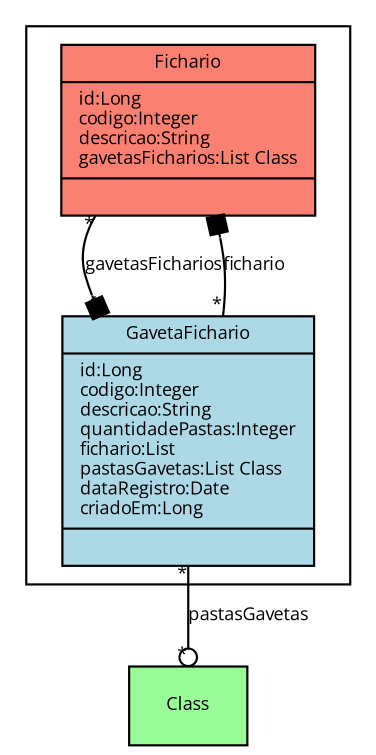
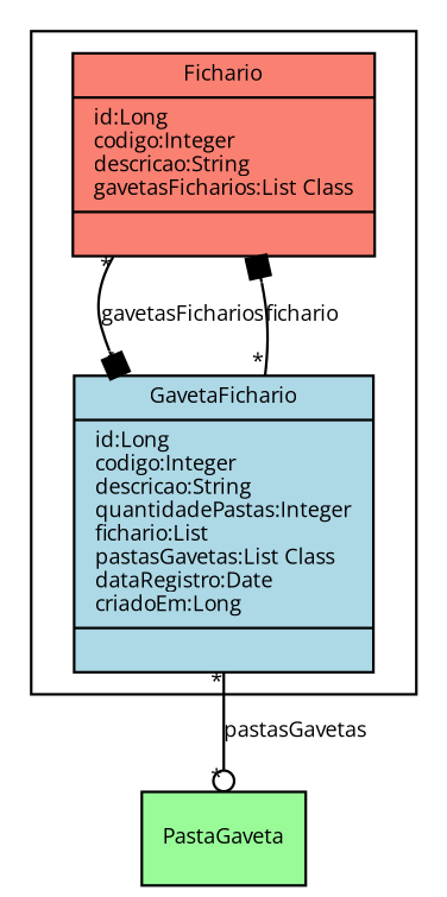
  digraph {
    fontname="Open Sans"
    fontsize=8
    node [fontname="Open Sans" fontsize=8 shape=record style=filled]
    edge [arrowhead=box fontname="Open Sans" fontsize=8 headlabel="*" taillabel="*"]
    n1 [fillcolor=salmon label="{Fichario|id:Long\lcodigo:Integer\ldescricao:String\lgavetasFicharios:List Class\l|\l}"]
    n2 [fillcolor=lightblue label="{GavetaFichario|id:Long\lcodigo:Integer\ldescricao:String\lquantidadePastas:Integer\lfichario:List\lpastasGavetas:List Class\ldataRegistro:Date\lcriadoEm:Long\l|\l}"]
-   PastaGaveta [fillcolor=palegreen label=Class]
+   PastaGaveta [fillcolor=palegreen]
    subgraph cluster_1 {
      n1
      n2
    }
    n1 -> n2 [label=gavetasFicharios]
    n2 -> n1 [headlabel=1 label=fichario]
    n2 -> PastaGaveta [arrowhead=odot label=pastasGavetas]
  }
